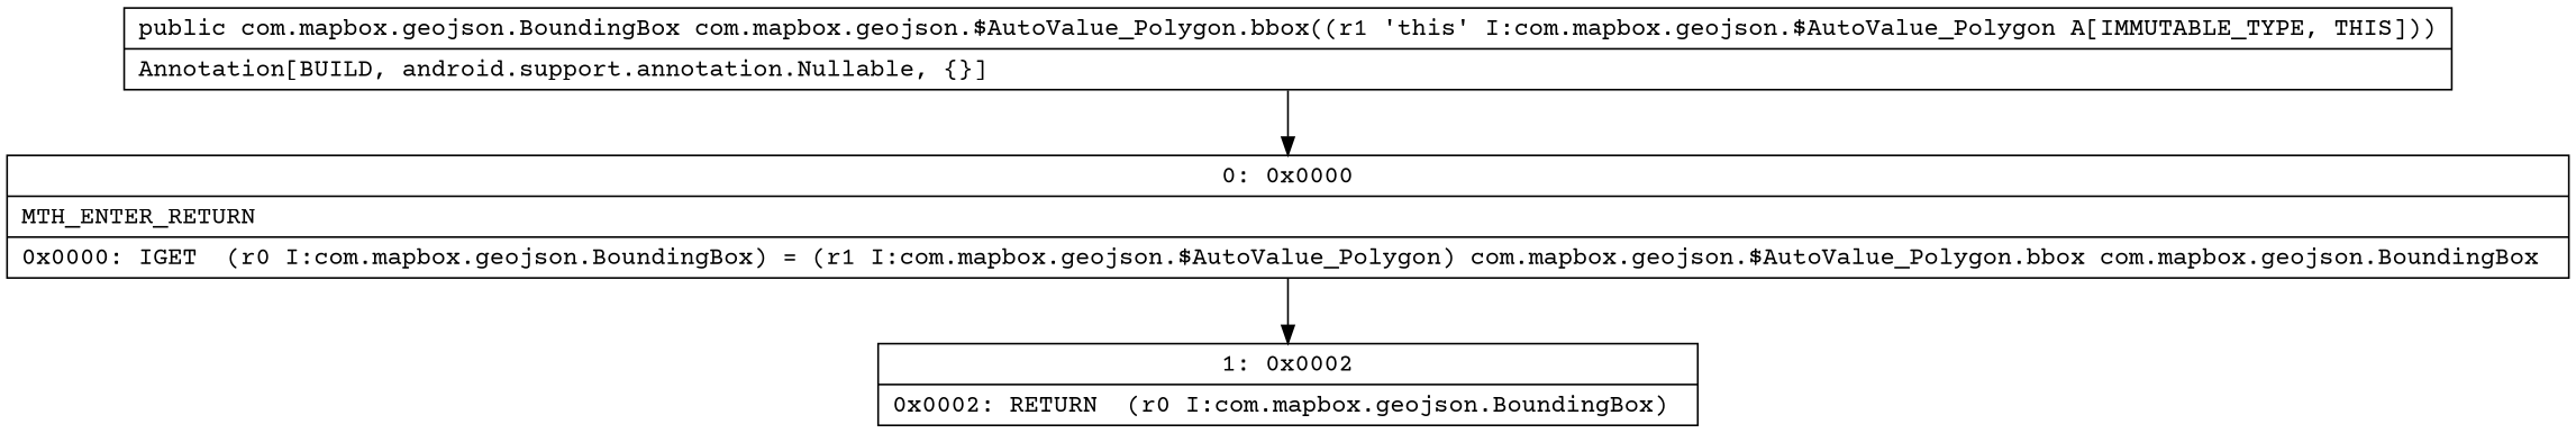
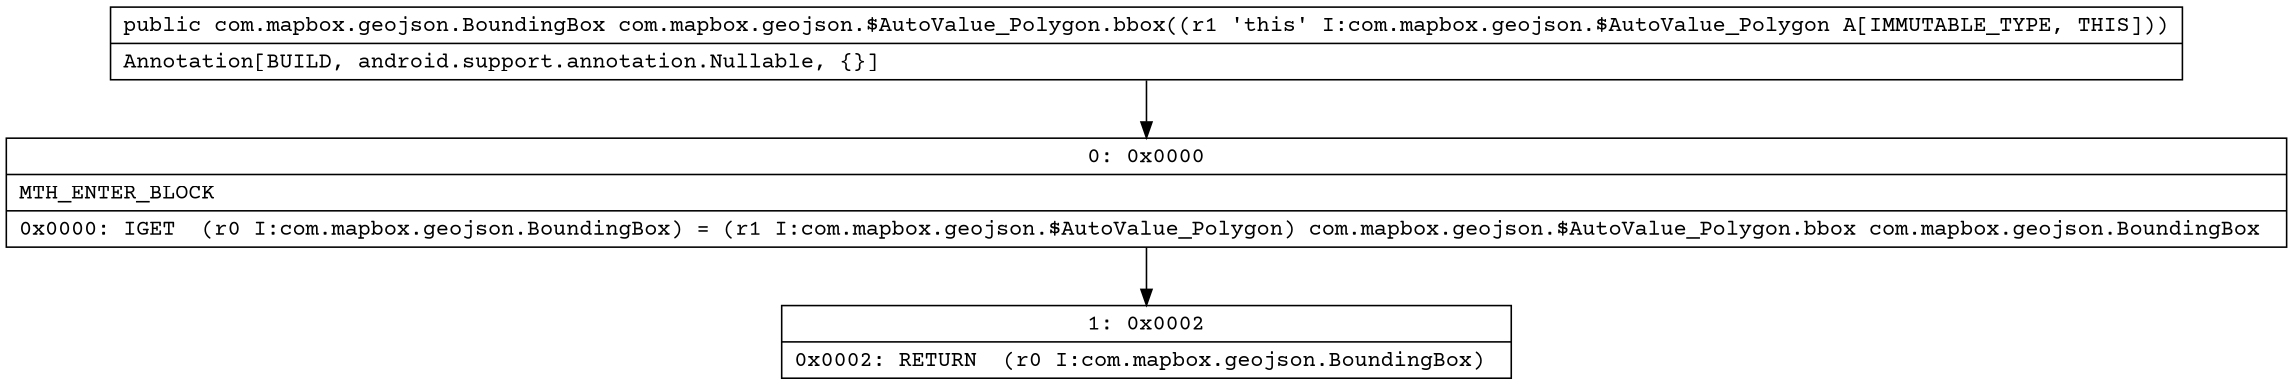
  digraph {
    fontname="Courier Prime"
    node [shape=record fontname="Courier Prime"]
    edge [fontname="Courier Prime"]
-   n1 [label="{0\:\ 0x0000|MTH_ENTER_RETURN\l|0x0000: IGET  (r0 I:com.mapbox.geojson.BoundingBox) = (r1 I:com.mapbox.geojson.$AutoValue_Polygon) com.mapbox.geojson.$AutoValue_Polygon.bbox com.mapbox.geojson.BoundingBox \l}"]
+   n1 [label="{0\:\ 0x0000|MTH_ENTER_BLOCK\l|0x0000: IGET  (r0 I:com.mapbox.geojson.BoundingBox) = (r1 I:com.mapbox.geojson.$AutoValue_Polygon) com.mapbox.geojson.$AutoValue_Polygon.bbox com.mapbox.geojson.BoundingBox \l}"]
    n2 [label="{1\:\ 0x0002|0x0002: RETURN  (r0 I:com.mapbox.geojson.BoundingBox) \l}"]
    n3 [label="{public com.mapbox.geojson.BoundingBox com.mapbox.geojson.$AutoValue_Polygon.bbox((r1 'this' I:com.mapbox.geojson.$AutoValue_Polygon A[IMMUTABLE_TYPE, THIS]))  | Annotation[BUILD, android.support.annotation.Nullable, \{\}]\l}"]
    n1 -> n2
    n3 -> n1
  }
